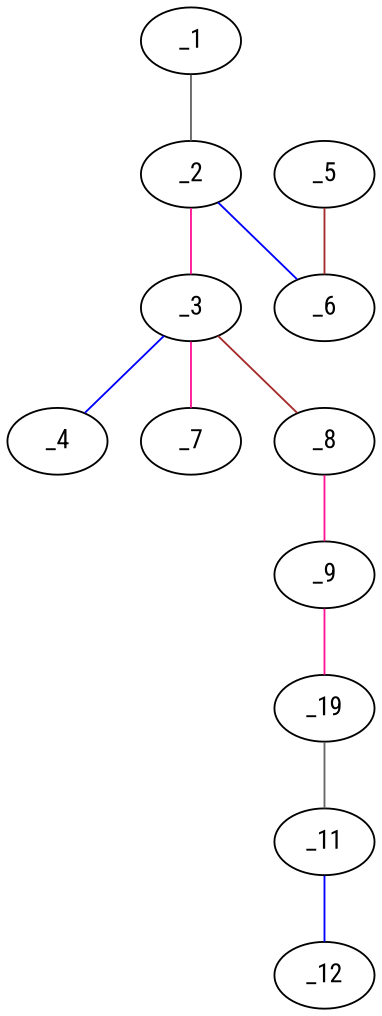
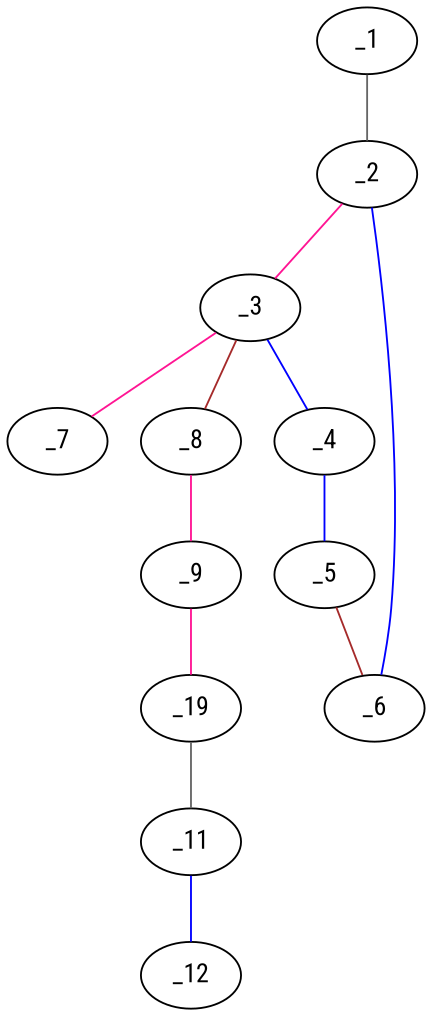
  graph {
    fontname="Roboto Condensed"
    node [charge=0 chem=1 fontname="Roboto Condensed" symbol="C  " y=-1.9454]
    edge [color=deeppink fontname="Roboto Condensed" valence=1]
    _1 [chem=5 symbol="S  " x=2 y=-1.6364]
    _2 [x=2.9511]
    _3 [x=3.7601 y=-1.3577]
    _6 [chem=4 symbol="N  " x=3.2601 y=-2.8965]
    _4 [x=4.5691]
    _7 [x=4.3479 y=-0.5486]
    _8 [x=3.1723 y=-0.5486]
    _5 [x=4.2601 y=-2.8965]
    _9 [x=3.579 y=0.3649]
    n10 [label=_19 x=2.9913 y=1.1739]
    _11 [x=3.398 y=2.0875]
    _12 [x=2.8102 y=2.8965]
    _1 -- _2 [color=gray40 valence=2]
    _2 -- _3
    _2 -- _6 [color=blue]
    _3 -- _4 [color=blue]
    _3 -- _7
    _3 -- _8 [color=brown]
+   _4 -- _5 [color=blue]
    _8 -- _9
    _5 -- _6 [color=brown]
    _9 -- n10
    n10 -- _11 [color=gray40]
    _11 -- _12 [color=blue valence=2]
  }
